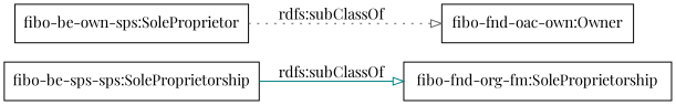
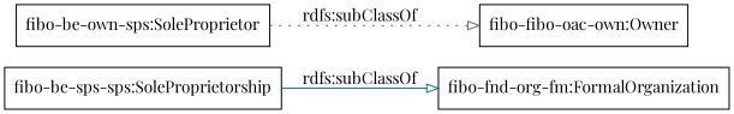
  digraph {
    fontname="Playfair Display"
    rankdir=LR
    node [color=black fontname="Playfair Display" shape=rectangle]
    edge [arrowhead=onormal fontname="Playfair Display"]
    "fibo-be-sps-sps:SoleProprietorship"
-   "fibo-fnd-org-fm:FormalOrganization" [label="fibo-fnd-org-fm:SoleProprietorship"]
+   "fibo-fnd-org-fm:FormalOrganization"
    n3 [label="fibo-be-own-sps:SoleProprietor"]
-   "fibo-fnd-oac-own:Owner"
+   "fibo-fnd-oac-own:Owner" [label="fibo-fibo-oac-own:Owner"]
    "fibo-be-sps-sps:SoleProprietorship" -> "fibo-fnd-org-fm:FormalOrganization" [color=teal label="rdfs:subClassOf" style=solid]
    n3 -> "fibo-fnd-oac-own:Owner" [color=gray40 label="rdfs:subClassOf" style=dotted]
  }
